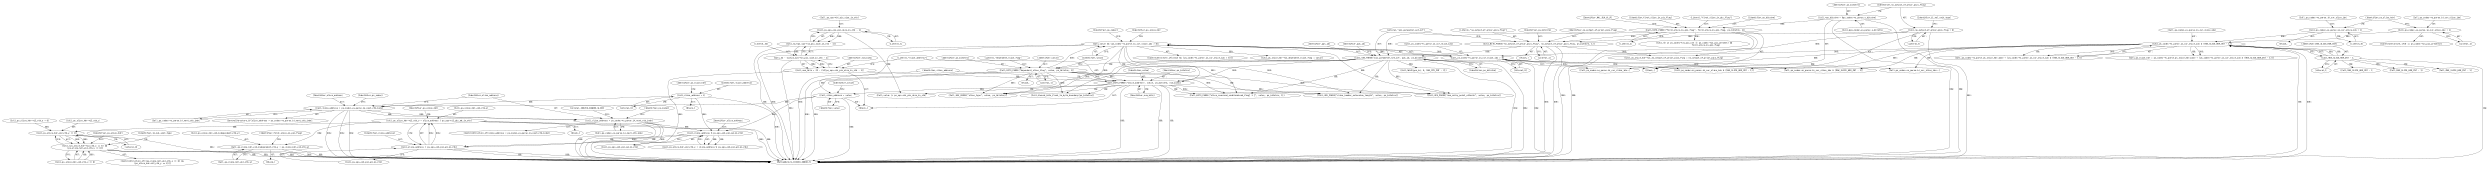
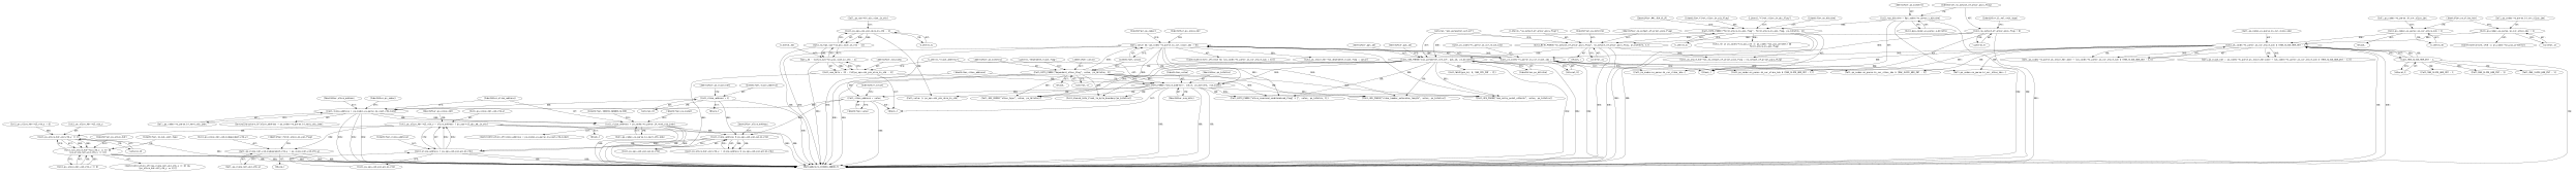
  digraph {
    fontname="JetBrains Mono"
    node [fontname="JetBrains Mono"]
    edge [fontname="JetBrains Mono"]
    n1 [label="(Call,ps_slice_hdr->i2_ctb_y = slice_address / ps_sps->i2_pic_wd_in_ctb)"]
    n2 [label="(Call,slice_address / ps_sps->i2_pic_wd_in_ctb)"]
    n3 [label="(Call,ps_slice_hdr->i2_independent_ctb_y = ps_slice_hdr->i2_ctb_y)"]
    n4 [label="(Call,ps_slice_hdr->i2_ctb_y == 0)"]
    n5 [label="(MethodReturn,IHEVCD_ERROR_T)"]
    n6 [label="(Block,)"]
    n7 [label="(Call,ps_sps->i2_pic_wd_in_ctb)"]
    n8 [label="(Call,ps_slice_hdr->i2_ctb_y)"]
    n9 [label="(Block,)"]
    n10 [label="(Call,(ps_slice_hdr->i2_ctb_x == 0) &&\n (ps_slice_hdr->i2_ctb_y == 0))"]
    n11 [label="(Literal,0)"]
    n12 [label="(Call,slice_address % ps_sps->i2_pic_wd_in_ctb)"]
    n13 [label="(Call,ps_slice_hdr->i2_ctb_x = slice_address % ps_sps->i2_pic_wd_in_ctb)"]
    n14 [label="(Call,ps_sps->i2_pic_wd_in_ctb)"]
    n15 [label="(Call,slice_address < ps_codec->s_parse.i4_next_ctb_indx)"]
    n16 [label="(Call,ps_codec->s_parse.i4_next_ctb_indx)"]
    n17 [label="(ControlStructure,if(slice_address < ps_codec->s_parse.i4_next_ctb_indx))"]
    n18 [label="(Call,slice_address > ps_codec->s_parse.i4_next_ctb_indx)"]
    n19 [label="(Call,ps_codec->s_parse.i4_next_ctb_indx)"]
    n20 [label="(ControlStructure,if(slice_address > ps_codec->s_parse.i4_next_ctb_indx))"]
    n21 [label="(Call,slice_address = value)"]
    n22 [label="(Block,)"]
    n23 [label="(Identifier,value)"]
    n24 [label="(Call,BITS_PARSE(\"slice_address\", value, ps_bitstrm, num_bits))"]
    n25 [label="(Identifier,num_bits)"]
    n26 [label="(Call,value >= ps_sps->i4_pic_size_in_ctb)"]
    n27 [label="(Call,UEV_PARSE(\"slice_type\", value, ps_bitstrm))"]
    n28 [label="(Call,ihevcd_bits_flush_to_byte_boundary(ps_bitstrm))"]
    n29 [label="(Call,BITS_PARSE(\"slice_reserved_undetermined_flag[ i ]\", value, ps_bitstrm, 1))"]
    n30 [label="(Call,UEV_PARSE(\"slice_header_extension_length\", value, ps_bitstrm))"]
    n31 [label="(Call,UEV_PARSE(\"num_entry_point_offsets\", value, ps_bitstrm))"]
    n32 [label="(Call,value && (ps_codec->s_parse.i4_cur_slice_idx > 0))"]
    n33 [label="(Call,ps_codec->s_parse.i4_cur_slice_idx > 0)"]
    n34 [label="(ControlStructure,if(value && (ps_codec->s_parse.i4_cur_slice_idx > 0)))"]
    n35 [label="(Call,ps_slice_hdr->i1_dependent_slice_flag = value)"]
    n36 [label="(Identifier,value)"]
    n37 [label="(Call,ps_codec->s_parse.i4_cur_slice_idx & (MAX_SLICE_HDR_CNT - 1))"]
    n38 [label="(Call,ps_codec->s_parse.i4_cur_slice_idx--)"]
    n39 [label="(Literal,0)"]
    n40 [label="(Call,ps_codec->s_parse.i4_cur_slice_idx & (MAX_SLICE_HDR_CNT - 1))"]
    n41 [label="(Call,ps_codec->s_parse.i4_cur_slice_idx--)"]
    n42 [label="(Call,BITS_PARSE(\"dependent_slice_flag\", value, ps_bitstrm, 1))"]
    n43 [label="(Block,)"]
    n44 [label="(Literal,1)"]
    n45 [label="(Call,UEV_PARSE(\"pic_parameter_set_id\", pps_id, ps_bitstrm))"]
    n46 [label="(Identifier,ps_bitstrm)"]
    n47 [label="(Call,NAL3(pps_id, 0, MAX_PPS_CNT - 2))"]
    n48 [label="(Block,)"]
    n49 [label="(Call,BITS_PARSE(\"no_output_of_prior_pics_flag\", no_output_of_prior_pics_flag, ps_bitstrm, 1))"]
    n50 [label="(Block,)"]
    n51 [label="(Literal,1)"]
    n52 [label="(Call,ps_slice_hdr->i1_no_output_of_prior_pics_flag = no_output_of_prior_pics_flag)"]
    n53 [label="(Call,no_output_of_prior_pics_flag = 0)"]
    n54 [label="(Literal,0)"]
    n55 [label="(Call,BITS_PARSE(\"first_slice_in_pic_flag\", first_slice_in_pic_flag, ps_bitstrm, 1))"]
    n56 [label="(Literal,1)"]
    n57 [label="(Call,(0 != ps_codec->u4_pic_cnt || ps_codec->i4_pic_present) &&\n                    first_slice_in_pic_flag)"]
    n58 [label="(Call,*ps_bitstrm = &ps_codec->s_parse.s_bitstrm)"]
    n59 [label="(Call,&ps_codec->s_parse.s_bitstrm)"]
    n60 [label="(Call,ps_codec->s_parse.i4_cur_slice_idx & (MAX_SLICE_HDR_CNT - 1))"]
    n61 [label="(Call,MAX_SLICE_HDR_CNT - 1)"]
    n62 [label="(Call,ps_codec->s_parse.ps_slice_hdr_base + (ps_codec->s_parse.i4_cur_slice_idx & (MAX_SLICE_HDR_CNT - 1)))"]
    n63 [label="(Call,ps_slice_hdr = ps_codec->s_parse.ps_slice_hdr_base + (ps_codec->s_parse.i4_cur_slice_idx & (MAX_SLICE_HDR_CNT - 1)))"]
    n64 [label="(Literal,1)"]
    n65 [label="(Call,MAX_SLICE_HDR_CNT - 1)"]
    n66 [label="(Call,MAX_SLICE_HDR_CNT - 1)"]
    n67 [label="(Call,MAX_SLICE_HDR_CNT - 1)"]
    n68 [label="(Call,ps_codec->s_parse.i4_cur_slice_idx = 0)"]
    n69 [label="(Literal,0)"]
    n70 [label="(Block,)"]
    n71 [label="(Call,ps_codec->s_parse.i4_cur_slice_idx = 1)"]
    n72 [label="(ControlStructure,if(0 == ps_codec->i4_pic_present))"]
    n73 [label="(Literal,1)"]
    n74 [label="(Call,num_bits = 32 - CLZ(ps_sps->i4_pic_size_in_ctb - 1))"]
    n75 [label="(Call,32 - CLZ(ps_sps->i4_pic_size_in_ctb - 1))"]
    n76 [label="(Call,CLZ(ps_sps->i4_pic_size_in_ctb - 1))"]
    n77 [label="(Call,ps_sps->i4_pic_size_in_ctb - 1)"]
    n78 [label="(Literal,1)"]
    n79 [label="(Call,slice_address = 0)"]
    n80 [label="(Block,)"]
    n81 [label="(Literal,0)"]
    n82 [label="(ControlStructure,if((ps_slice_hdr->i2_ctb_x == 0) &&\n (ps_slice_hdr->i2_ctb_y == 0)))"]
    n83 [label="(Call,ps_slice_hdr->i2_ctb_x == 0)"]
    n84 [label="(Call,ps_slice_hdr->i2_ctb_y = 0)"]
    n85 [label="(Identifier,ps_slice_hdr)"]
    n86 [label="(Identifier,no_output_of_prior_pics_flag)"]
    n87 [label="(Identifier,ps_bitstrm)"]
    n88 [label="(Call,ps_slice_hdr->i2_ctb_y)"]
    n89 [label="(Identifier,slice_address)"]
    n90 [label="(Call,ps_codec->s_parse.i4_cur_slice_idx)"]
    n91 [label="(Literal,\"pic_parameter_set_id\")"]
    n92 [label="(Call,ps_codec->s_parse.i4_cur_slice_idx)"]
    n93 [label="(Identifier,ps_bitstrm)"]
    n94 [label="(Identifier,value)"]
    n95 [label="(Identifier,i1_nal_unit_type)"]
    n96 [label="(Identifier,pps_id)"]
    n97 [label="(Identifier,NAL_BLA_W_LP)"]
    n98 [label="(Identifier,ps_slice_hdr)"]
    n99 [label="(Literal,\"slice_address\")"]
    n100 [label="(Literal,32)"]
    n101 [label="(Identifier,ps_codec)"]
    n102 [label="(Call,ps_codec->s_parse.i4_cur_slice_idx)"]
    n103 [label="(Identifier,ps_bitstrm)"]
    n104 [label="(Literal,\"dependent_slice_flag\")"]
    n105 [label="(Identifier,slice_address)"]
    n106 [label="(Identifier,i1_nal_unit_type)"]
    n107 [label="(Identifier,ps_codec)"]
-   n108 [label="(Identifier,MAX_SLICE_HDR_CNT)"]
    n109 [label="(Identifier,first_slice_in_pic_flag)"]
    n110 [label="(Identifier,slice_address)"]
    n111 [label="(Identifier,value)"]
    n112 [label="(Call,ps_slice_hdr->i2_independent_ctb_y)"]
    n113 [label="(Call,ps_codec->s_parse.i4_cur_slice_idx)"]
    n114 [label="(Identifier,ps_bitstrm)"]
    n115 [label="(Identifier,ps_slice_hdr)"]
    n116 [label="(Identifier,slice_address)"]
    n117 [label="(Call,ps_sps->i4_pic_size_in_ctb)"]
    n118 [label="(Identifier,ps_codec)"]
    n119 [label="(Identifier,no_output_of_prior_pics_flag)"]
    n120 [label="(Identifier,value)"]
    n121 [label="(Literal,\"no_output_of_prior_pics_flag\")"]
    n122 [label="(Identifier,ps_bitstrm)"]
    n123 [label="(Identifier,first_slice_in_pic_flag)"]
    n124 [label="(Identifier,ps_slice_hdr)"]
    n125 [label="(Identifier,pps_id)"]
    n126 [label="(Identifier,ps_slice_hdr)"]
    n127 [label="(Identifier,num_bits)"]
-   n128 [label="(Literal,IHEVCD_IGNORE_SLICE)"]
+   n128 [label="(Identifier,IHEVCD_IGNORE_SLICE)"]
    n129 [label="(Literal,\"first_slice_in_pic_flag\")"]
    n130 [label="(Identifier,slice_address)"]
    n131 [label="(Call,ps_slice_hdr->i2_ctb_y)"]
    n132 [label="(Identifier,slice_address)"]
    n1 -> n2 [label="CFG: "]
    n1 -> n3 [label="DDG: "]
    n1 -> n4 [label="DDG: "]
    n1 -> n5 [label="DDG: "]
    n1 -> n5 [label="DDG: "]
    n1 -> n6 [label="AST: "]
    n2 -> n1 [label="AST: "]
    n2 -> n1 [label="DDG: "]
    n2 -> n1 [label="DDG: "]
    n2 -> n5 [label="DDG: "]
    n2 -> n5 [label="DDG: "]
    n2 -> n7 [label="CFG: "]
    n3 -> n5 [label="DDG: "]
    n3 -> n5 [label="DDG: "]
    n3 -> n8 [label="CFG: "]
    n3 -> n9 [label="AST: "]
    n4 -> n5 [label="DDG: "]
    n4 -> n10 [label="AST: "]
    n4 -> n10 [label="DDG: "]
    n4 -> n10 [label="DDG: "]
    n4 -> n11 [label="CFG: "]
    n7 -> n2 [label="AST: "]
    n8 -> n3 [label="AST: "]
    n10 -> n4 [label="CFG: "]
    n10 -> n5 [label="DDG: "]
    n10 -> n5 [label="DDG: "]
    n10 -> n5 [label="DDG: "]
    n10 -> n82 [label="AST: "]
    n10 -> n83 [label="CFG: "]
    n11 -> n4 [label="AST: "]
    n12 -> n2 [label="DDG: "]
    n12 -> n2 [label="DDG: "]
    n12 -> n13 [label="AST: "]
    n12 -> n13 [label="DDG: "]
    n12 -> n13 [label="DDG: "]
    n12 -> n14 [label="CFG: "]
    n13 -> n12 [label="CFG: "]
    n14 -> n12 [label="AST: "]
    n15 -> n5 [label="DDG: "]
    n15 -> n5 [label="DDG: "]
    n15 -> n5 [label="DDG: "]
    n15 -> n12 [label="DDG: "]
    n15 -> n16 [label="CFG: "]
    n15 -> n17 [label="AST: "]
    n16 -> n15 [label="AST: "]
    n18 -> n5 [label="DDG: "]
    n18 -> n5 [label="DDG: "]
    n18 -> n5 [label="DDG: "]
    n18 -> n15 [label="DDG: "]
    n18 -> n15 [label="DDG: "]
    n18 -> n19 [label="CFG: "]
    n18 -> n20 [label="AST: "]
    n19 -> n18 [label="AST: "]
    n21 -> n5 [label="DDG: "]
    n21 -> n12 [label="DDG: "]
    n21 -> n18 [label="DDG: "]
    n21 -> n22 [label="AST: "]
    n21 -> n23 [label="CFG: "]
    n23 -> n21 [label="AST: "]
    n24 -> n5 [label="DDG: "]
    n24 -> n5 [label="DDG: "]
    n24 -> n5 [label="DDG: "]
    n24 -> n21 [label="DDG: "]
    n24 -> n22 [label="AST: "]
    n24 -> n25 [label="CFG: "]
    n24 -> n26 [label="DDG: "]
    n24 -> n27 [label="DDG: "]
    n24 -> n28 [label="DDG: "]
    n24 -> n29 [label="DDG: "]
    n24 -> n30 [label="DDG: "]
    n24 -> n31 [label="DDG: "]
    n25 -> n24 [label="AST: "]
    n32 -> n5 [label="DDG: "]
    n32 -> n5 [label="DDG: "]
    n32 -> n24 [label="DDG: "]
    n32 -> n27 [label="DDG: "]
    n32 -> n29 [label="DDG: "]
    n32 -> n30 [label="DDG: "]
    n32 -> n31 [label="DDG: "]
    n32 -> n33 [label="AST: "]
    n32 -> n34 [label="AST: "]
    n32 -> n35 [label="DDG: "]
    n32 -> n36 [label="CFG: "]
    n33 -> n5 [label="DDG: "]
    n33 -> n32 [label="AST: "]
    n33 -> n32 [label="DDG: "]
    n33 -> n32 [label="DDG: "]
    n33 -> n37 [label="DDG: "]
    n33 -> n38 [label="DDG: "]
    n33 -> n39 [label="CFG: "]
    n33 -> n40 [label="DDG: "]
    n33 -> n41 [label="DDG: "]
    n36 -> n32 [label="AST: "]
    n36 -> n42 [label="CFG: "]
    n39 -> n33 [label="AST: "]
    n42 -> n5 [label="DDG: "]
    n42 -> n5 [label="DDG: "]
    n42 -> n24 [label="DDG: "]
    n42 -> n27 [label="DDG: "]
    n42 -> n28 [label="DDG: "]
    n42 -> n29 [label="DDG: "]
    n42 -> n30 [label="DDG: "]
    n42 -> n31 [label="DDG: "]
    n42 -> n32 [label="DDG: "]
    n42 -> n43 [label="AST: "]
    n42 -> n44 [label="CFG: "]
    n44 -> n42 [label="AST: "]
    n45 -> n5 [label="DDG: "]
    n45 -> n5 [label="DDG: "]
    n45 -> n24 [label="DDG: "]
    n45 -> n27 [label="DDG: "]
    n45 -> n28 [label="DDG: "]
    n45 -> n29 [label="DDG: "]
    n45 -> n30 [label="DDG: "]
    n45 -> n31 [label="DDG: "]
    n45 -> n42 [label="DDG: "]
    n45 -> n46 [label="CFG: "]
    n45 -> n47 [label="DDG: "]
    n45 -> n48 [label="AST: "]
    n46 -> n45 [label="AST: "]
    n49 -> n5 [label="DDG: "]
    n49 -> n5 [label="DDG: "]
    n49 -> n45 [label="DDG: "]
    n49 -> n50 [label="AST: "]
    n49 -> n51 [label="CFG: "]
    n49 -> n52 [label="DDG: "]
    n51 -> n49 [label="AST: "]
    n53 -> n5 [label="DDG: "]
    n53 -> n48 [label="AST: "]
    n53 -> n49 [label="DDG: "]
    n53 -> n52 [label="DDG: "]
    n53 -> n54 [label="CFG: "]
    n54 -> n53 [label="AST: "]
    n55 -> n5 [label="DDG: "]
    n55 -> n5 [label="DDG: "]
    n55 -> n45 [label="DDG: "]
    n55 -> n48 [label="AST: "]
    n55 -> n49 [label="DDG: "]
    n55 -> n56 [label="CFG: "]
    n55 -> n57 [label="DDG: "]
    n56 -> n55 [label="AST: "]
    n58 -> n5 [label="DDG: "]
    n58 -> n5 [label="DDG: "]
    n58 -> n48 [label="AST: "]
    n58 -> n55 [label="DDG: "]
+   n58 -> n59 [label="CFG: "]
    n59 -> n58 [label="AST: "]
    n60 -> n5 [label="DDG: "]
    n60 -> n5 [label="DDG: "]
    n60 -> n33 [label="DDG: "]
    n60 -> n37 [label="DDG: "]
    n60 -> n38 [label="DDG: "]
    n60 -> n40 [label="DDG: "]
    n60 -> n41 [label="DDG: "]
    n60 -> n61 [label="CFG: "]
    n60 -> n62 [label="AST: "]
    n60 -> n62 [label="DDG: "]
    n60 -> n62 [label="DDG: "]
    n60 -> n63 [label="DDG: "]
    n60 -> n63 [label="DDG: "]
    n61 -> n5 [label="DDG: "]
    n61 -> n60 [label="AST: "]
    n61 -> n60 [label="DDG: "]
    n61 -> n60 [label="DDG: "]
    n61 -> n64 [label="CFG: "]
    n61 -> n65 [label="DDG: "]
    n61 -> n66 [label="DDG: "]
    n61 -> n67 [label="DDG: "]
    n62 -> n60 [label="CFG: "]
    n64 -> n61 [label="AST: "]
    n68 -> n60 [label="DDG: "]
    n68 -> n69 [label="CFG: "]
    n68 -> n70 [label="AST: "]
    n69 -> n68 [label="AST: "]
    n71 -> n60 [label="DDG: "]
    n71 -> n72 [label="AST: "]
    n71 -> n73 [label="CFG: "]
    n73 -> n71 [label="AST: "]
    n74 -> n5 [label="DDG: "]
    n74 -> n22 [label="AST: "]
    n74 -> n24 [label="DDG: "]
    n74 -> n75 [label="CFG: "]
    n75 -> n5 [label="DDG: "]
    n75 -> n74 [label="AST: "]
    n75 -> n74 [label="DDG: "]
    n75 -> n74 [label="DDG: "]
    n75 -> n76 [label="CFG: "]
    n76 -> n5 [label="DDG: "]
    n76 -> n75 [label="AST: "]
    n76 -> n75 [label="DDG: "]
    n76 -> n77 [label="CFG: "]
    n77 -> n26 [label="DDG: "]
    n77 -> n76 [label="AST: "]
    n77 -> n76 [label="DDG: "]
    n77 -> n76 [label="DDG: "]
    n77 -> n78 [label="CFG: "]
    n78 -> n77 [label="AST: "]
    n79 -> n5 [label="DDG: "]
    n79 -> n12 [label="DDG: "]
    n79 -> n18 [label="DDG: "]
    n79 -> n80 [label="AST: "]
    n79 -> n81 [label="CFG: "]
    n81 -> n79 [label="AST: "]
    n83 -> n10 [label="AST: "]
    n83 -> n10 [label="DDG: "]
    n83 -> n10 [label="DDG: "]
    n84 -> n4 [label="DDG: "]
    n85 -> n1 [label="CFG: "]
    n86 -> n53 [label="AST: "]
    n86 -> n58 [label="CFG: "]
    n87 -> n55 [label="AST: "]
    n88 -> n1 [label="AST: "]
    n89 -> n2 [label="AST: "]
    n90 -> n60 [label="AST: "]
    n91 -> n45 [label="AST: "]
    n91 -> n49 [label="CFG: "]
    n92 -> n33 [label="AST: "]
    n93 -> n24 [label="AST: "]
    n94 -> n21 [label="CFG: "]
    n95 -> n10 [label="CFG: "]
    n96 -> n45 [label="CFG: "]
    n97 -> n55 [label="CFG: "]
    n98 -> n79 [label="CFG: "]
    n99 -> n24 [label="AST: "]
    n99 -> n74 [label="CFG: "]
    n100 -> n75 [label="AST: "]
    n101 -> n18 [label="CFG: "]
    n102 -> n68 [label="AST: "]
    n103 -> n42 [label="AST: "]
    n104 -> n42 [label="AST: "]
    n105 -> n18 [label="AST: "]
    n106 -> n53 [label="CFG: "]
    n107 -> n15 [label="CFG: "]
-   n108 -> n61 [label="AST: "]
    n109 -> n55 [label="AST: "]
    n110 -> n12 [label="AST: "]
    n111 -> n42 [label="AST: "]
    n112 -> n3 [label="AST: "]
    n113 -> n71 [label="AST: "]
    n114 -> n58 [label="AST: "]
    n115 -> n68 [label="CFG: "]
    n115 -> n71 [label="CFG: "]
    n116 -> n15 [label="AST: "]
    n116 -> n18 [label="CFG: "]
    n117 -> n77 [label="AST: "]
    n118 -> n32 [label="CFG: "]
    n119 -> n49 [label="AST: "]
    n120 -> n24 [label="AST: "]
    n121 -> n49 [label="AST: "]
    n122 -> n49 [label="AST: "]
    n123 -> n3 [label="CFG: "]
    n124 -> n10 [label="CFG: "]
    n125 -> n45 [label="AST: "]
    n126 -> n32 [label="CFG: "]
    n127 -> n74 [label="AST: "]
    n128 -> n15 [label="CFG: "]
    n129 -> n55 [label="AST: "]
    n130 -> n21 [label="AST: "]
    n130 -> n24 [label="CFG: "]
    n131 -> n4 [label="AST: "]
    n132 -> n79 [label="AST: "]
  }
